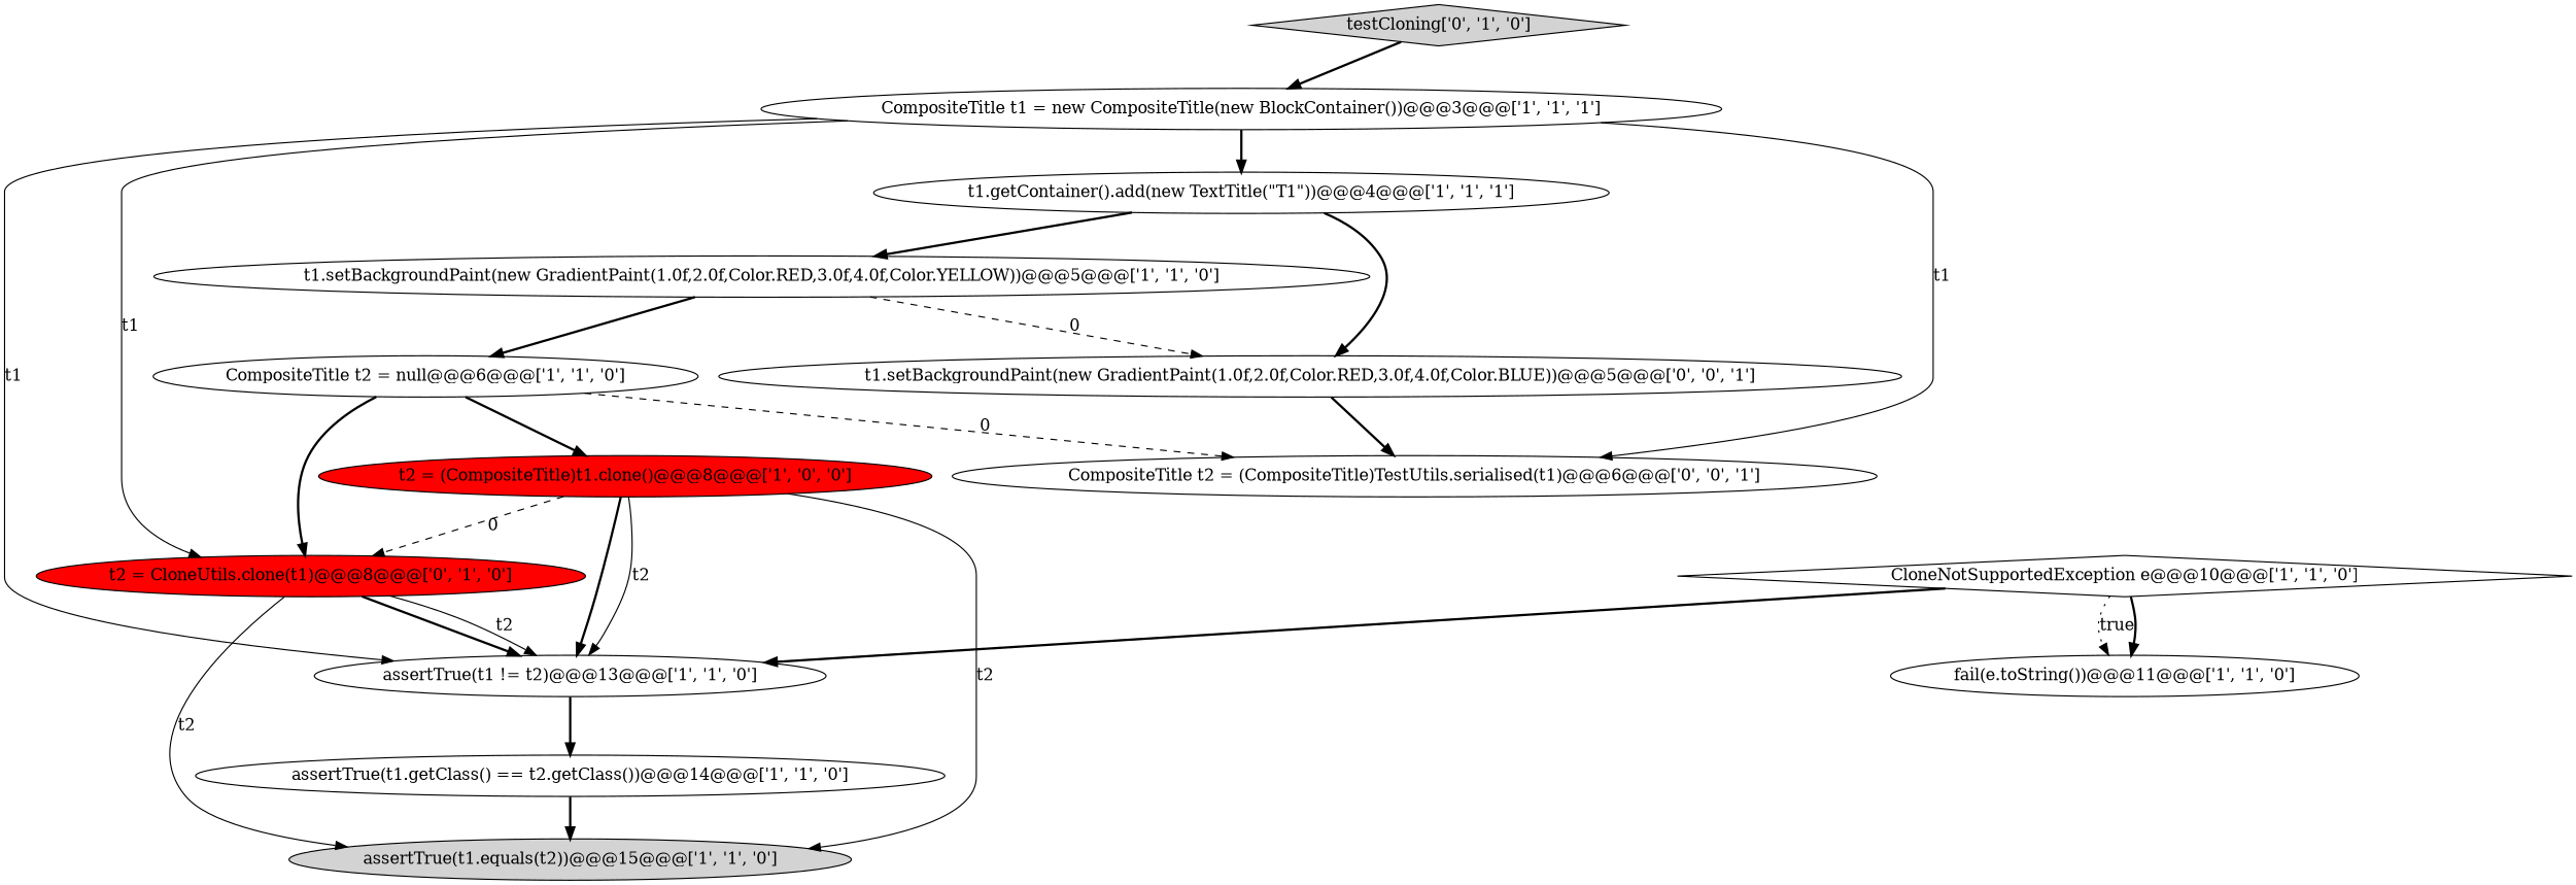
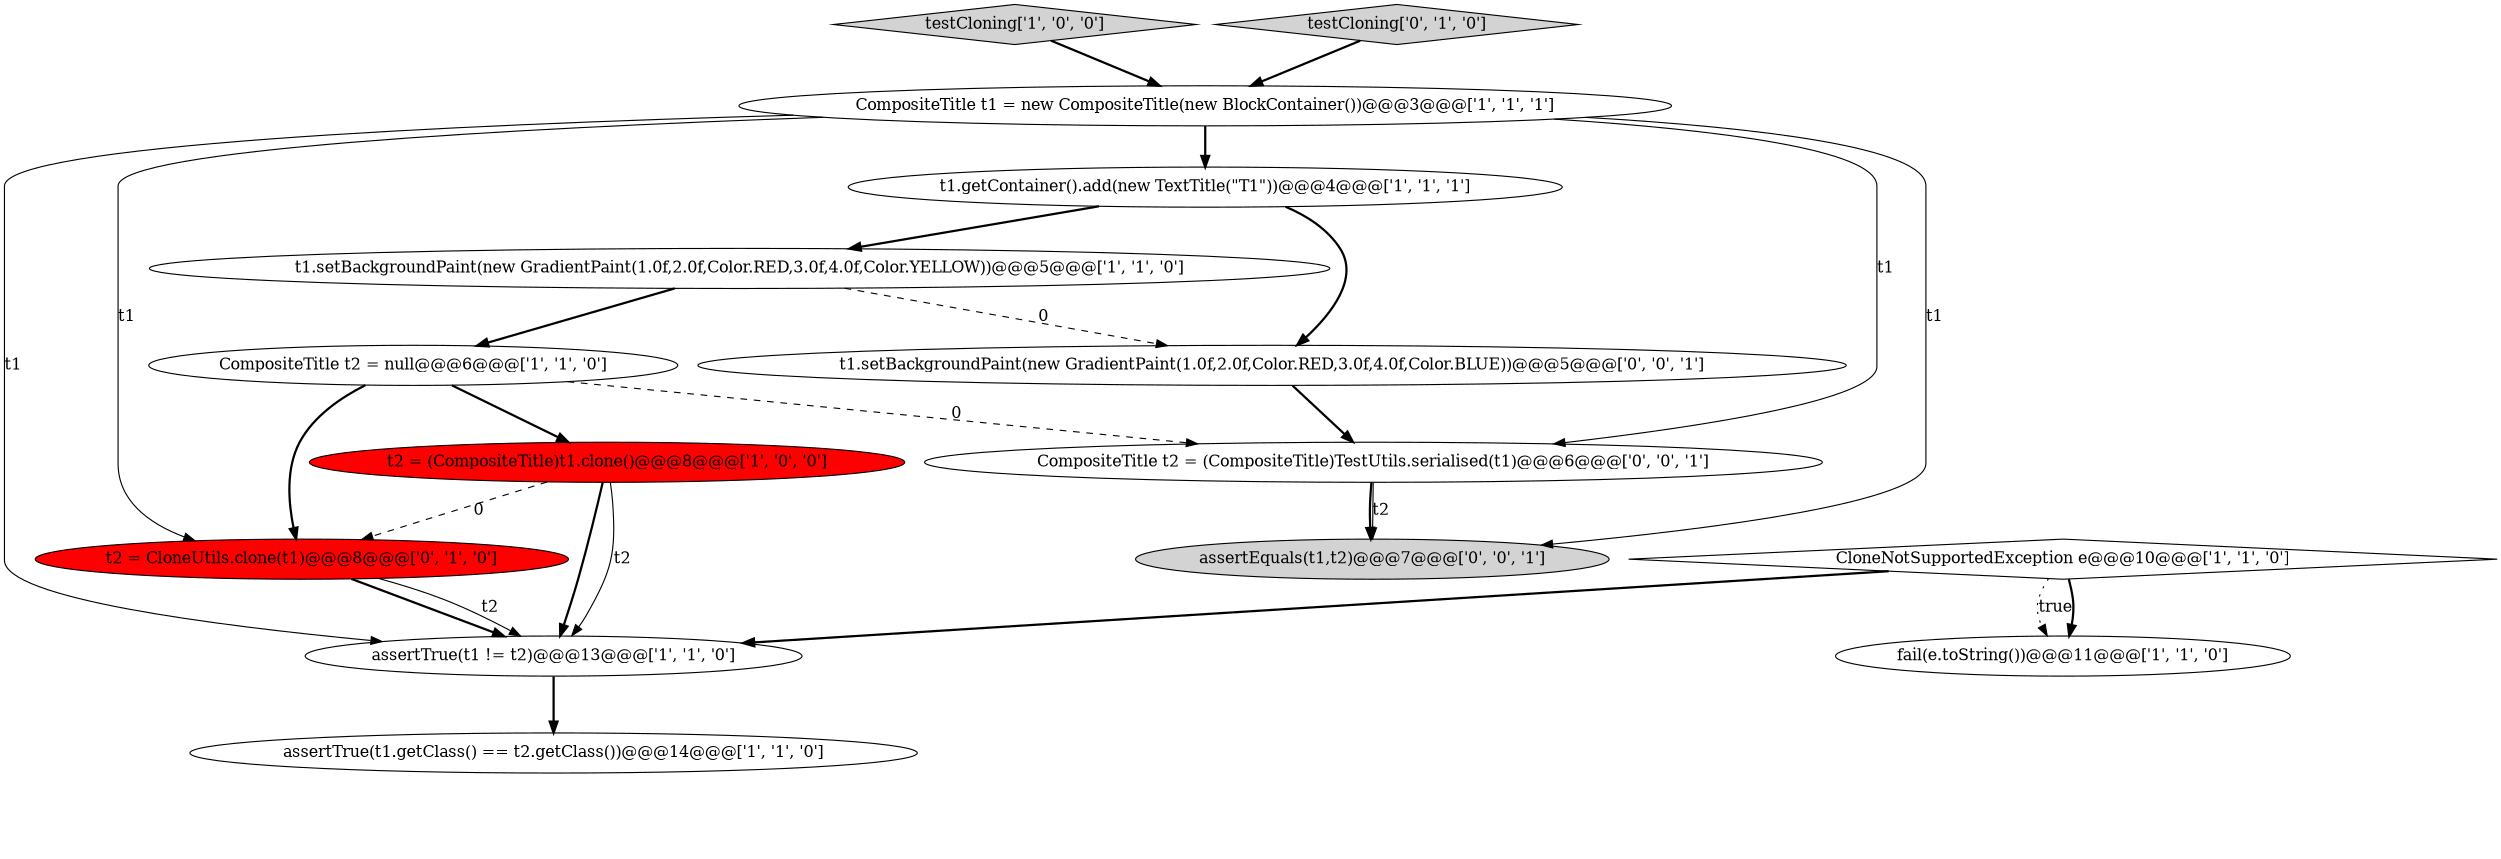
  digraph {
    node [fillcolor=white shape=ellipse style=filled]
    edge [style=bold]
    n1 [label="CompositeTitle t1 = new CompositeTitle(new BlockContainer())@@@3@@@['1', '1', '1']"]
    n2 [fillcolor=red label="t2 = CloneUtils.clone(t1)@@@8@@@['0', '1', '0']"]
    n3 [label="CompositeTitle t2 = (CompositeTitle)TestUtils.serialised(t1)@@@6@@@['0', '0', '1']"]
    n4 [label="assertTrue(t1 != t2)@@@13@@@['1', '1', '0']"]
+   n5 [fillcolor=lightgray label="assertEquals(t1,t2)@@@7@@@['0', '0', '1']"]
    n6 [label="t1.getContainer().add(new TextTitle(\"T1\"))@@@4@@@['1', '1', '1']"]
+   n7 [fillcolor=lightgray label="testCloning['1', '0', '0']" shape=diamond]
    n8 [label="CompositeTitle t2 = null@@@6@@@['1', '1', '0']"]
    n9 [fillcolor=red label="t2 = (CompositeTitle)t1.clone()@@@8@@@['1', '0', '0']"]
-   n10 [fillcolor=lightgray label="assertTrue(t1.equals(t2))@@@15@@@['1', '1', '0']"]
    n11 [label="t1.setBackgroundPaint(new GradientPaint(1.0f,2.0f,Color.RED,3.0f,4.0f,Color.BLUE))@@@5@@@['0', '0', '1']"]
    n12 [label="assertTrue(t1.getClass() == t2.getClass())@@@14@@@['1', '1', '0']"]
    n13 [label="CloneNotSupportedException e@@@10@@@['1', '1', '0']" shape=diamond]
    n14 [label="fail(e.toString())@@@11@@@['1', '1', '0']"]
    n15 [label="t1.setBackgroundPaint(new GradientPaint(1.0f,2.0f,Color.RED,3.0f,4.0f,Color.YELLOW))@@@5@@@['1', '1', '0']"]
    n16 [fillcolor=lightgray label="testCloning['0', '1', '0']" shape=diamond]
    n1 -> n2 [label=t1 style=solid]
    n1 -> n3 [label=t1 style=solid]
    n1 -> n4 [label=t1 style=solid]
+   n1 -> n5 [label=t1 style=solid]
    n1 -> n6
    n2 -> n4
    n2 -> n4 [label=t2 style=solid]
-   n2 -> n10 [label=t2 style=solid]
+   n3 -> n5
+   n3 -> n5 [label=t2 style=solid]
    n4 -> n12
    n6 -> n11
    n6 -> n15
+   n7 -> n1
    n8 -> n2
    n8 -> n3 [label=0 style=dashed]
    n8 -> n9
    n9 -> n2 [label=0 style=dashed]
    n9 -> n4
    n9 -> n4 [label=t2 style=solid]
-   n9 -> n10 [label=t2 style=solid]
    n11 -> n3
-   n12 -> n10
    n13 -> n4
    n13 -> n14 [label=true style=dotted]
    n13 -> n14
    n15 -> n8
    n15 -> n11 [label=0 style=dashed]
    n16 -> n1
  }
